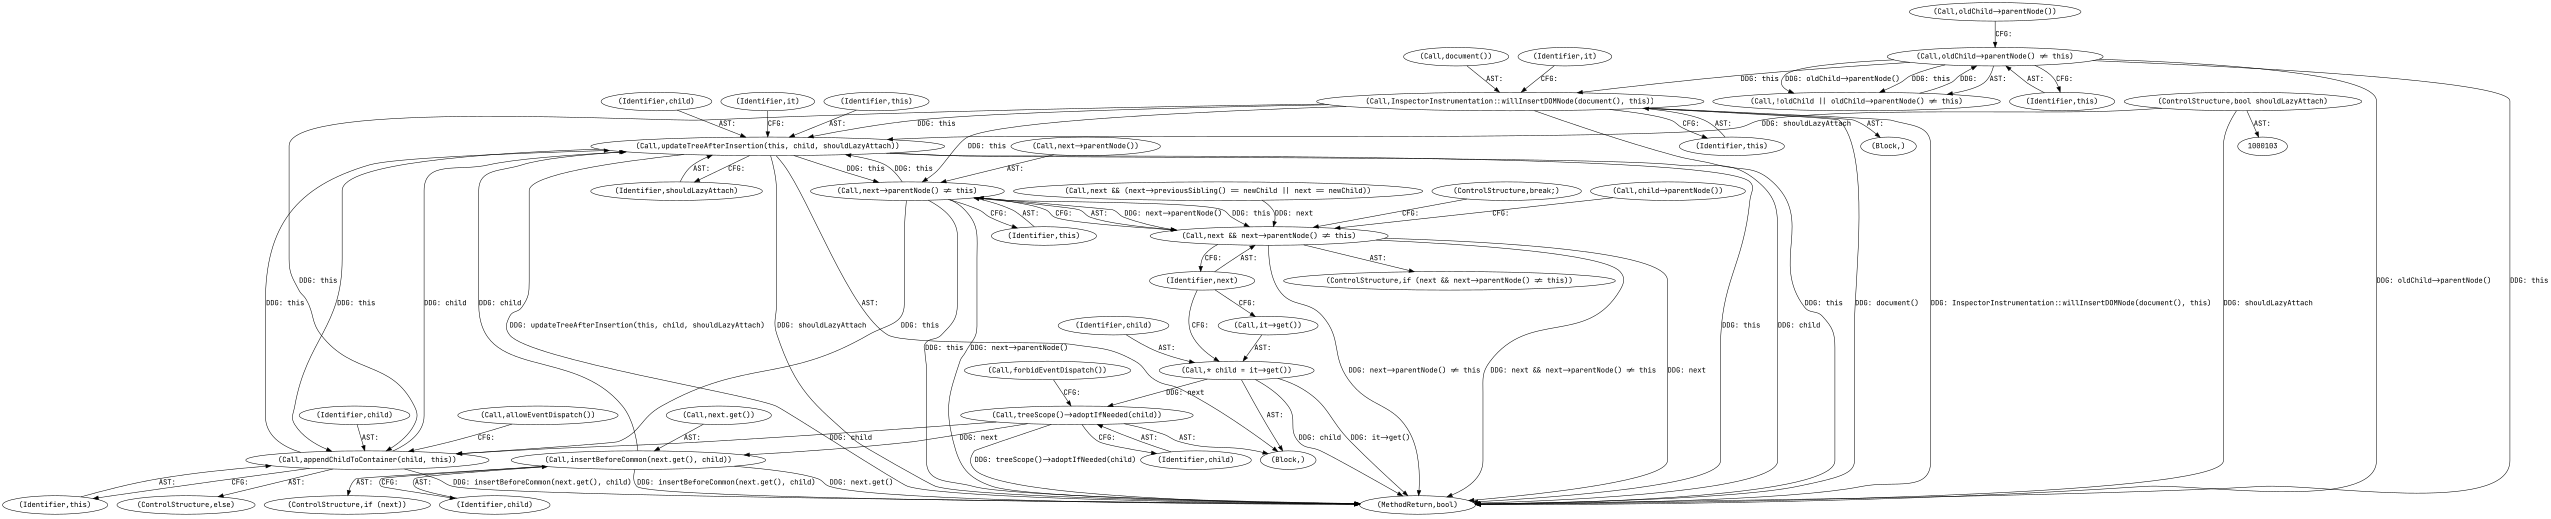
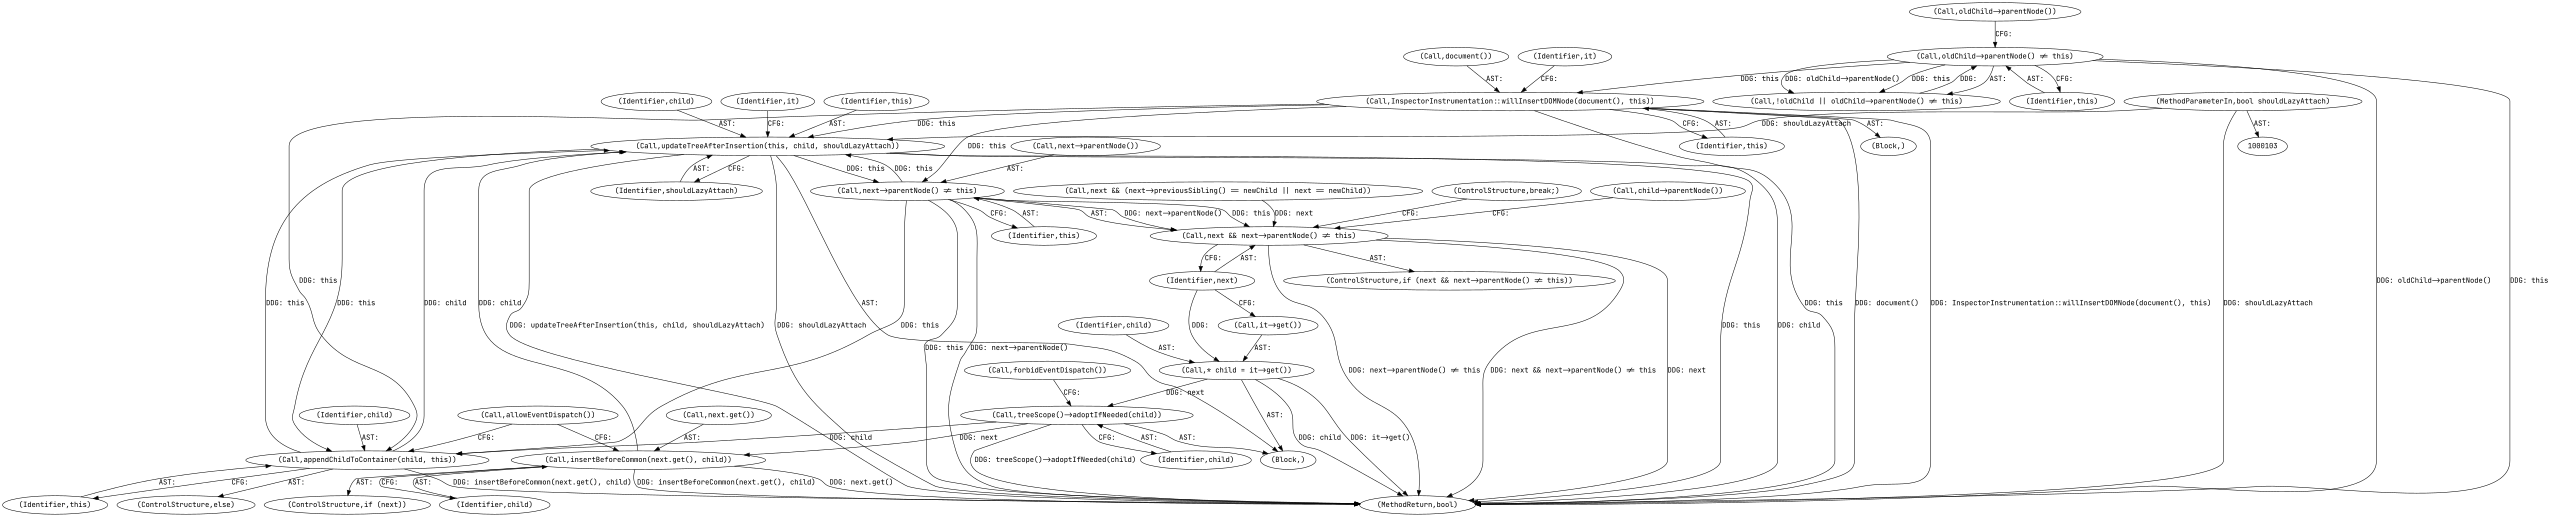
  digraph {
    fontname="JetBrains Mono"
    node [fontname="JetBrains Mono"]
    edge [fontname="JetBrains Mono"]
    n1 [label="(Call,updateTreeAfterInsertion(this, child, shouldLazyAttach))"]
    n2 [label="(Call,next->parentNode() != this)"]
    n3 [label="(Call,appendChildToContainer(child, this))"]
    n4 [label="(Block,)"]
    n5 [label="(MethodReturn,bool)"]
    n6 [label="(Identifier,shouldLazyAttach)"]
    n7 [label="(Call,next && next->parentNode() != this)"]
    n8 [label="(Identifier,this)"]
    n9 [label="(ControlStructure,else)"]
    n10 [label="(Identifier,this)"]
    n11 [label="(Call,InspectorInstrumentation::willInsertDOMNode(document(), this))"]
    n12 [label="(Block,)"]
    n13 [label="(Identifier,this)"]
    n14 [label="(Call,oldChild->parentNode() != this)"]
    n15 [label="(Identifier,this)"]
    n16 [label="(Call,!oldChild || oldChild->parentNode() != this)"]
    n17 [label="(ControlStructure,if (next && next->parentNode() != this))"]
    n18 [label="(Identifier,next)"]
    n19 [label="(Call,treeScope()->adoptIfNeeded(child))"]
    n20 [label="(Call,insertBeforeCommon(next.get(), child))"]
    n21 [label="(Identifier,child)"]
    n22 [label="(Identifier,child)"]
    n23 [label="(ControlStructure,if (next))"]
    n24 [label="(Call,* child = it->get())"]
    n25 [label="(Call,it->get())"]
-   n26 [label="(ControlStructure,bool shouldLazyAttach)"]
+   n26 [label="(MethodParameterIn,bool shouldLazyAttach)"]
    1000103
    n28 [label="(Call,document())"]
    n29 [label="(ControlStructure,break;)"]
    n30 [label="(Call,child->parentNode())"]
    n31 [label="(Identifier,child)"]
    n32 [label="(Call,next->parentNode())"]
    n33 [label="(Call,next && (next->previousSibling() == newChild || next == newChild))"]
    n34 [label="(Call,oldChild->parentNode())"]
    n35 [label="(Identifier,it)"]
    n36 [label="(Call,allowEventDispatch())"]
    n37 [label="(Identifier,child)"]
    n38 [label="(Identifier,child)"]
    n39 [label="(Call,next.get())"]
    n40 [label="(Identifier,it)"]
    n41 [label="(Identifier,this)"]
    n42 [label="(Call,forbidEventDispatch())"]
    n1 -> n2 [label="DDG: this"]
    n1 -> n3 [label="DDG: this"]
    n1 -> n4 [label="AST: "]
    n1 -> n5 [label="DDG: this"]
    n1 -> n5 [label="DDG: child"]
    n1 -> n5 [label="DDG: updateTreeAfterInsertion(this, child, shouldLazyAttach)"]
    n1 -> n5 [label="DDG: shouldLazyAttach"]
    n1 -> n6 [label="CFG: "]
    n2 -> n1 [label="DDG: this"]
    n2 -> n3 [label="DDG: this"]
    n2 -> n5 [label="DDG: next->parentNode()"]
    n2 -> n5 [label="DDG: this"]
    n2 -> n7 [label="AST: "]
    n2 -> n7 [label="DDG: next->parentNode()"]
    n2 -> n7 [label="DDG: this"]
    n2 -> n8 [label="CFG: "]
    n3 -> n1 [label="DDG: this"]
    n3 -> n1 [label="DDG: child"]
    n3 -> n5 [label="DDG: insertBeforeCommon(next.get(), child)"]
    n3 -> n9 [label="AST: "]
    n3 -> n10 [label="CFG: "]
    n6 -> n1 [label="AST: "]
-   n7 -> n2 [label="CFG: "]
    n7 -> n5 [label="DDG: next && next->parentNode() != this"]
    n7 -> n5 [label="DDG: next"]
    n7 -> n5 [label="DDG: next->parentNode() != this"]
    n7 -> n17 [label="AST: "]
    n7 -> n18 [label="CFG: "]
    n8 -> n2 [label="AST: "]
    n10 -> n3 [label="AST: "]
    n11 -> n1 [label="DDG: this"]
    n11 -> n2 [label="DDG: this"]
    n11 -> n3 [label="DDG: this"]
    n11 -> n5 [label="DDG: InspectorInstrumentation::willInsertDOMNode(document(), this)"]
    n11 -> n5 [label="DDG: this"]
    n11 -> n5 [label="DDG: document()"]
    n11 -> n12 [label="AST: "]
    n11 -> n13 [label="CFG: "]
    n13 -> n11 [label="AST: "]
    n14 -> n5 [label="DDG: oldChild->parentNode()"]
    n14 -> n5 [label="DDG: this"]
    n14 -> n11 [label="DDG: this"]
    n14 -> n15 [label="CFG: "]
    n14 -> n16 [label="AST: "]
    n14 -> n16 [label="DDG: oldChild->parentNode()"]
    n14 -> n16 [label="DDG: this"]
    n15 -> n14 [label="AST: "]
    n16 -> n14 [label="DDG: "]
    n18 -> n7 [label="AST: "]
-   n18 -> n24 [label="CFG: "]
+   n18 -> n24 [label="DDG: "]
    n18 -> n25 [label="CFG: "]
    n19 -> n3 [label="DDG: child"]
    n19 -> n4 [label="AST: "]
    n19 -> n5 [label="DDG: treeScope()->adoptIfNeeded(child)"]
    n19 -> n20 [label="DDG: next"]
    n19 -> n21 [label="CFG: "]
    n20 -> n1 [label="DDG: child"]
    n20 -> n5 [label="DDG: next.get()"]
    n20 -> n5 [label="DDG: insertBeforeCommon(next.get(), child)"]
    n20 -> n22 [label="CFG: "]
    n20 -> n23 [label="AST: "]
    n21 -> n19 [label="AST: "]
    n22 -> n20 [label="AST: "]
    n24 -> n4 [label="AST: "]
    n24 -> n5 [label="DDG: it->get()"]
    n24 -> n5 [label="DDG: child"]
    n24 -> n19 [label="DDG: next"]
    n25 -> n24 [label="AST: "]
    n26 -> n1 [label="DDG: shouldLazyAttach"]
    n26 -> n5 [label="DDG: shouldLazyAttach"]
    n26 -> 1000103 [label="AST: "]
    n28 -> n11 [label="AST: "]
    n29 -> n7 [label="CFG: "]
    n30 -> n7 [label="CFG: "]
    n31 -> n24 [label="AST: "]
    n32 -> n2 [label="AST: "]
    n33 -> n7 [label="DDG: next"]
    n34 -> n14 [label="CFG: "]
    n35 -> n11 [label="CFG: "]
    n36 -> n3 [label="CFG: "]
+   n36 -> n20 [label="CFG: "]
    n37 -> n1 [label="AST: "]
    n38 -> n3 [label="AST: "]
    n39 -> n20 [label="AST: "]
    n40 -> n1 [label="CFG: "]
    n41 -> n1 [label="AST: "]
    n42 -> n19 [label="CFG: "]
  }
